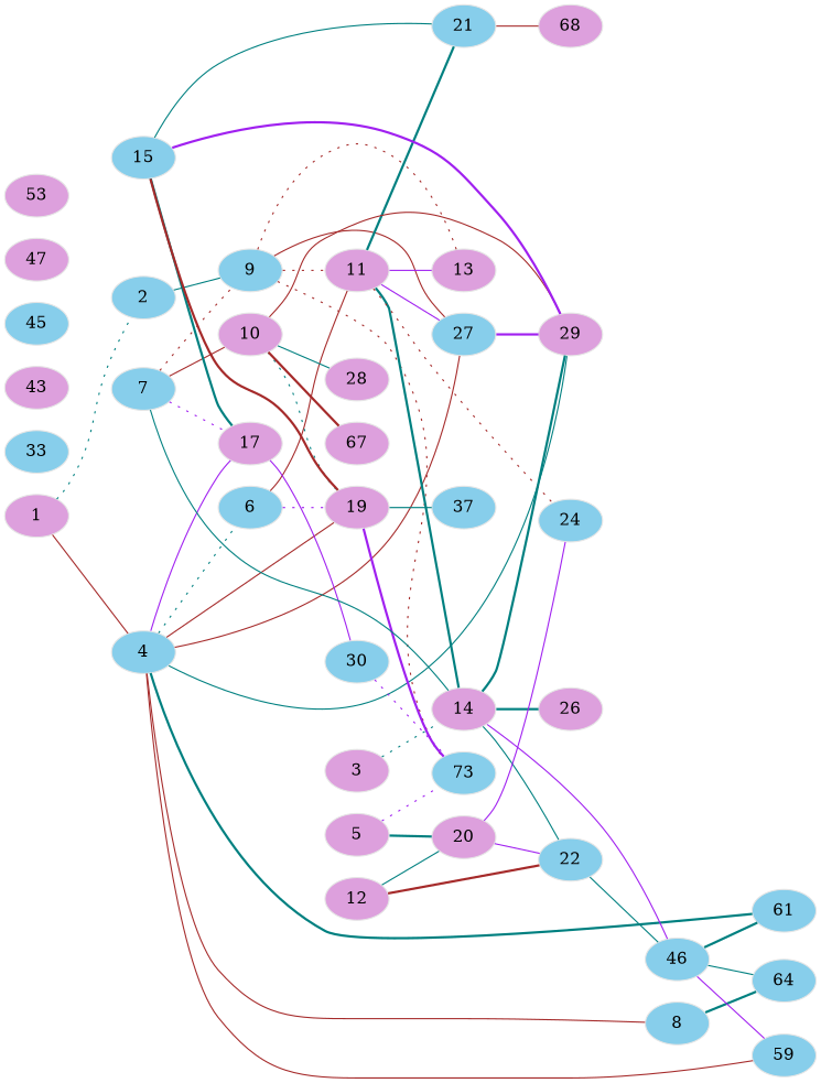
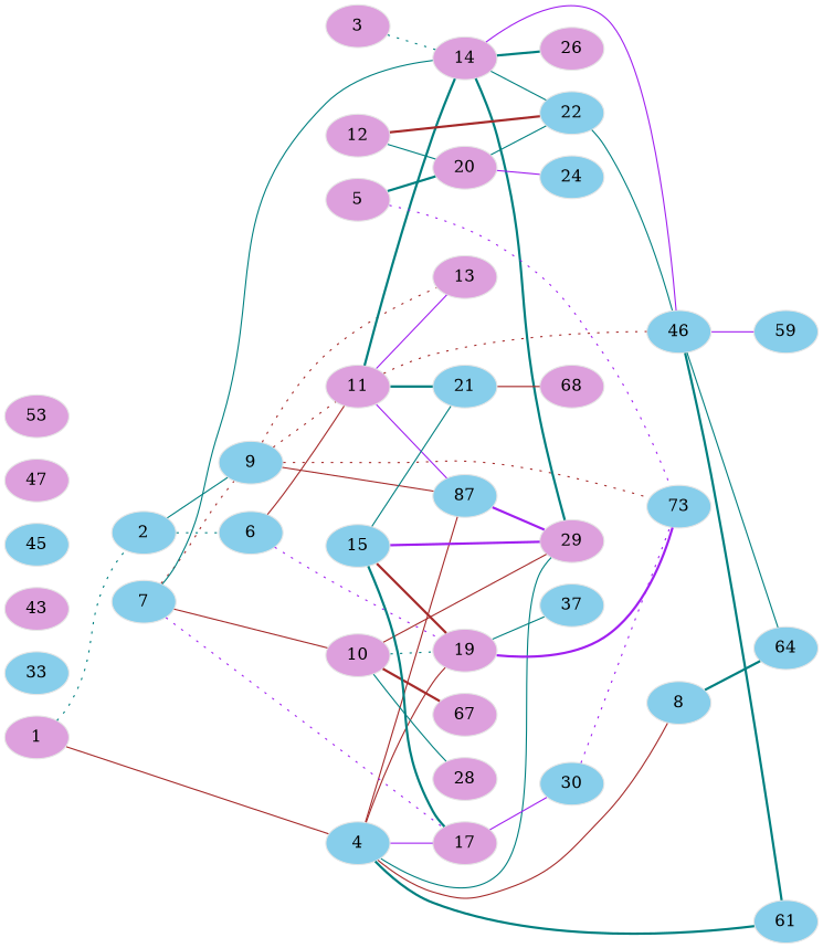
  graph {
    rankdir=LR
    node [color=gray90 fillcolor=skyblue style=filled]
    edge [color=teal style=solid]
    2 [super="+62"]
    9 [super="+42"]
    1 [fillcolor=plum]
    4 [super="+74+16"]
    6 [super="+18+41"]
    8 [super="+25"]
    17 [fillcolor=plum super="+51+54"]
    19 [fillcolor=plum super="+75+60"]
-   27 [super="+32"]
+   27 [super="+32" label=87]
    29 [fillcolor=plum super="+65"]
    59
    61
    73
    11 [fillcolor=plum super="+48+52"]
    13 [fillcolor=plum super="+31"]
    3 [fillcolor=plum super="+57"]
    14 [fillcolor=plum super="+66+35"]
    46 [super="+50+78+55"]
    22
    26 [fillcolor=plum]
    64
    30
    37
    5 [fillcolor=plum super="+39+38"]
    20 [fillcolor=plum super="+56"]
    24
    21 [super="+36"]
    7 [super="+63+69"]
    10 [fillcolor=plum super="+23+49"]
    28 [fillcolor=plum]
    67 [fillcolor=plum]
    68 [fillcolor=plum]
    12 [fillcolor=plum]
    15 [super="+58+72"]
    33
    43 [fillcolor=plum]
    45
    47 [fillcolor=plum]
    53 [fillcolor=plum]
    2 -- 9
    9 -- 27 [color=brown]
    9 -- 73 [color=brown style=dotted]
    9 -- 11 [color=brown style=dotted]
    9 -- 13 [color=brown style=dotted]
    1 -- 2 [style=dotted]
    1 -- 4 [color=brown]
-   4 -- 6 [style=dotted]
+   2 -- 6 [style=dotted]
    4 -- 8 [color=brown]
    4 -- 17 [color=purple]
    4 -- 19 [color=brown]
    4 -- 27 [color=brown]
    4 -- 29
-   4 -- 59 [color=brown]
    4 -- 61 [style=bold]
    6 -- 19 [color=purple style=dotted]
    6 -- 11 [color=brown]
    8 -- 64 [style=bold]
    17 -- 30 [color=purple]
    19 -- 73 [color=purple style=bold]
    19 -- 37
    27 -- 29 [color=purple style=bold]
    11 -- 27 [color=purple]
    11 -- 13 [color=purple]
    11 -- 14 [style=bold]
-   11 -- 24 [color=brown style=dotted]
+   11 -- 46 [color=brown style=dotted]
    11 -- 21 [style=bold]
    3 -- 14 [style=dotted]
    14 -- 29 [style=bold]
    14 -- 46 [color=purple]
    14 -- 22
    14 -- 26 [style=bold]
    46 -- 59 [color=purple]
    46 -- 61 [style=bold]
    46 -- 64
    22 -- 46
    30 -- 73 [color=purple style=dotted]
    5 -- 73 [color=purple style=dotted]
    5 -- 20 [style=bold weight=2]
-   20 -- 22 [color=purple]
+   20 -- 22
    20 -- 24 [color=purple]
    21 -- 68 [color=brown]
    7 -- 9 [color=brown style=dotted]
    7 -- 17 [color=purple style=dotted]
    7 -- 14
    7 -- 10 [color=brown]
    10 -- 19 [style=dotted weight=2]
    10 -- 29 [color=brown]
    10 -- 28
    10 -- 67 [color=brown style=bold]
    12 -- 22 [color=brown style=bold]
    12 -- 20
    15 -- 17 [style=bold]
    15 -- 19 [color=brown style=bold]
    15 -- 29 [color=purple style=bold]
    15 -- 21
  }
